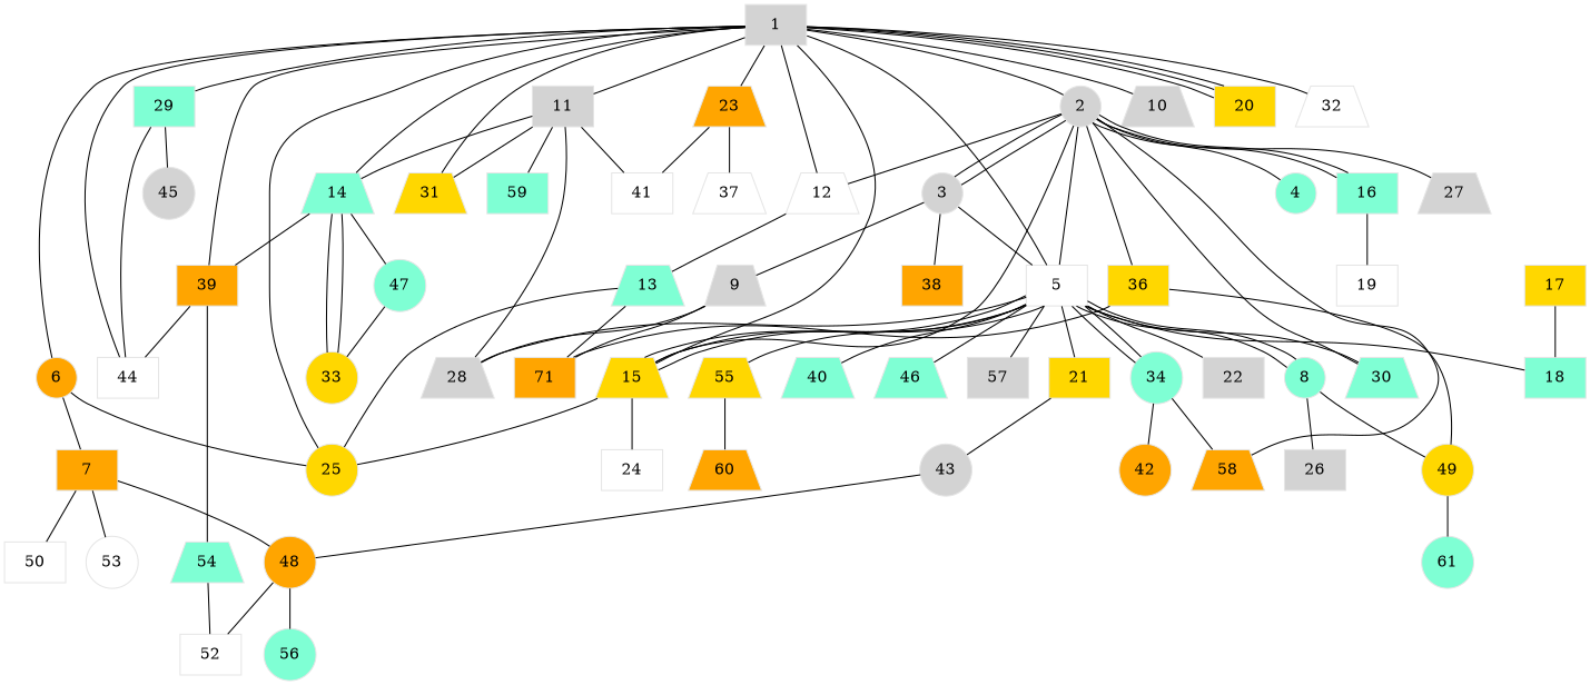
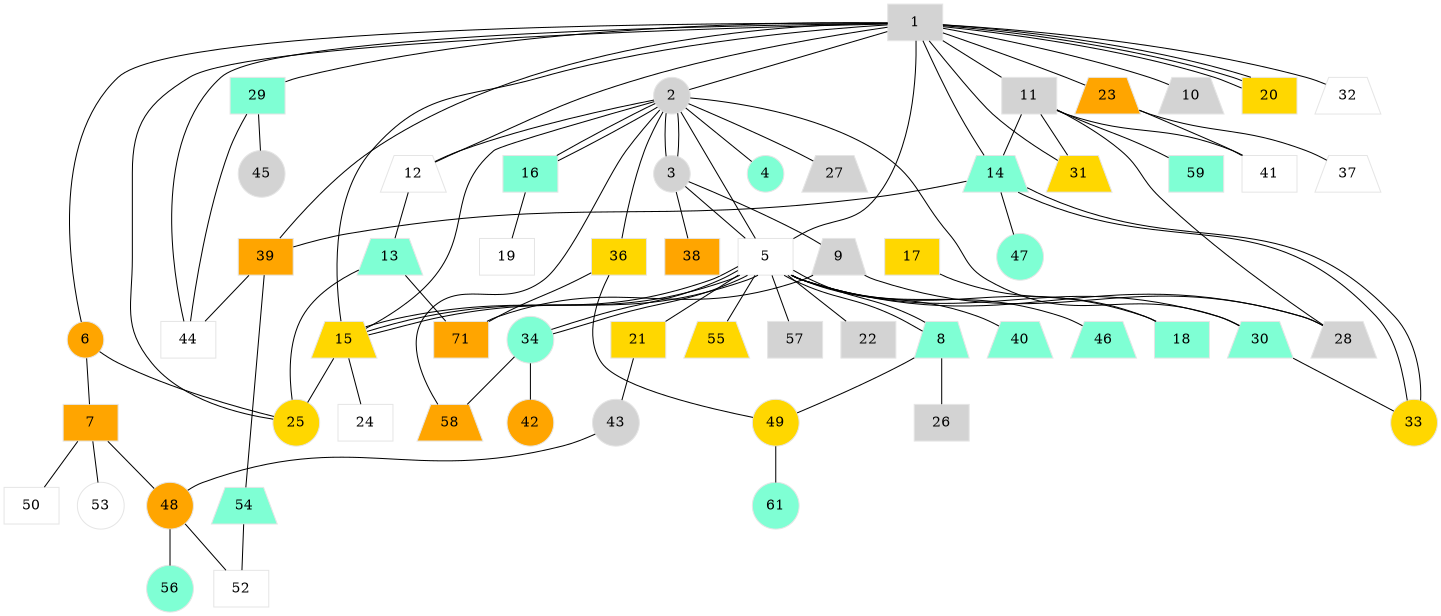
  graph {
    node [color=gray90 fillcolor=aquamarine shape=box style=filled]
    1 [fillcolor=lightgrey]
    2 [fillcolor=lightgrey shape=circle]
    5 [fillcolor=white]
    6 [fillcolor=orange shape=circle]
    10 [fillcolor=lightgrey shape=trapezium]
    11 [fillcolor=lightgrey]
    12 [fillcolor=white shape=trapezium]
    14 [shape=trapezium]
    15 [fillcolor=gold shape=trapezium]
    20 [fillcolor=gold]
    23 [fillcolor=orange shape=trapezium]
    25 [fillcolor=gold shape=circle]
    29
    31 [fillcolor=gold shape=trapezium]
    32 [fillcolor=white shape=trapezium]
    39 [fillcolor=orange]
    44 [fillcolor=white]
    3 [fillcolor=lightgrey shape=circle]
    4 [shape=circle]
    16
    27 [fillcolor=lightgrey shape=trapezium]
    30 [shape=trapezium]
    36 [fillcolor=gold]
    58 [fillcolor=orange shape=trapezium]
-   8 [shape=circle]
+   8 [shape=trapezium]
    18
    21 [fillcolor=gold]
    22 [fillcolor=lightgrey]
    28 [fillcolor=lightgrey shape=trapezium]
    34 [shape=circle]
    40 [shape=trapezium]
    46 [shape=trapezium]
    55 [fillcolor=gold shape=trapezium]
    57 [fillcolor=lightgrey]
    7 [fillcolor=orange]
    41 [fillcolor=white]
    59
    13 [shape=trapezium]
    33 [fillcolor=gold shape=circle]
    47 [shape=circle]
    24 [fillcolor=white]
    37 [fillcolor=white shape=trapezium]
    45 [fillcolor=lightgrey shape=circle]
    54 [shape=trapezium]
    9 [fillcolor=lightgrey shape=trapezium]
    38 [fillcolor=orange]
    19 [fillcolor=white]
    49 [fillcolor=gold shape=circle]
    n49 [fillcolor=orange label=71]
    17 [fillcolor=gold]
    26 [fillcolor=lightgrey]
    43 [fillcolor=lightgrey shape=circle]
    42 [fillcolor=orange shape=circle]
-   60 [fillcolor=orange shape=trapezium]
    48 [fillcolor=orange shape=circle]
    50 [fillcolor=white]
    53 [fillcolor=white shape=circle]
    52 [fillcolor=white]
    56 [shape=circle]
    61 [shape=circle]
    1 -- 2
    1 -- 5
    1 -- 6
    1 -- 10
    1 -- 11
    1 -- 12
    1 -- 14
    1 -- 15
    1 -- 20
    1 -- 20
    1 -- 20
    1 -- 23
    1 -- 25
    1 -- 29
    1 -- 31
    1 -- 32
    1 -- 39
    1 -- 44
    2 -- 5
    2 -- 12
    2 -- 15
    2 -- 3
    2 -- 3
    2 -- 4
    2 -- 16
    2 -- 16
    2 -- 27
    2 -- 30
    2 -- 36
    2 -- 58
    5 -- 15
    5 -- 15
    5 -- 15
    5 -- 30
    5 -- 8
    5 -- 8
    5 -- 18
    5 -- 21
    5 -- 22
    5 -- 28
    5 -- 34
    5 -- 34
    5 -- 40
    5 -- 46
    5 -- 55
    5 -- 57
    6 -- 25
    6 -- 7
    11 -- 14
    11 -- 31
    11 -- 28
    11 -- 41
    11 -- 59
    12 -- 13
    14 -- 39
    14 -- 33
    14 -- 33
    14 -- 47
    15 -- 25
    15 -- 24
    23 -- 41
    23 -- 37
    29 -- 44
    29 -- 45
    39 -- 44
    39 -- 54
    3 -- 5
    3 -- 9
    3 -- 38
    16 -- 19
-   47 -- 33
+   30 -- 33
    36 -- 49
    36 -- n49
    8 -- 49
    8 -- 26
    21 -- 43
    34 -- 58
    34 -- 42
-   55 -- 60
    7 -- 48
    7 -- 50
    7 -- 53
    13 -- 25
    13 -- n49
    54 -- 52
    9 -- 28
    9 -- n49
    49 -- 61
    17 -- 18
    43 -- 48
    48 -- 52
    48 -- 56
  }
